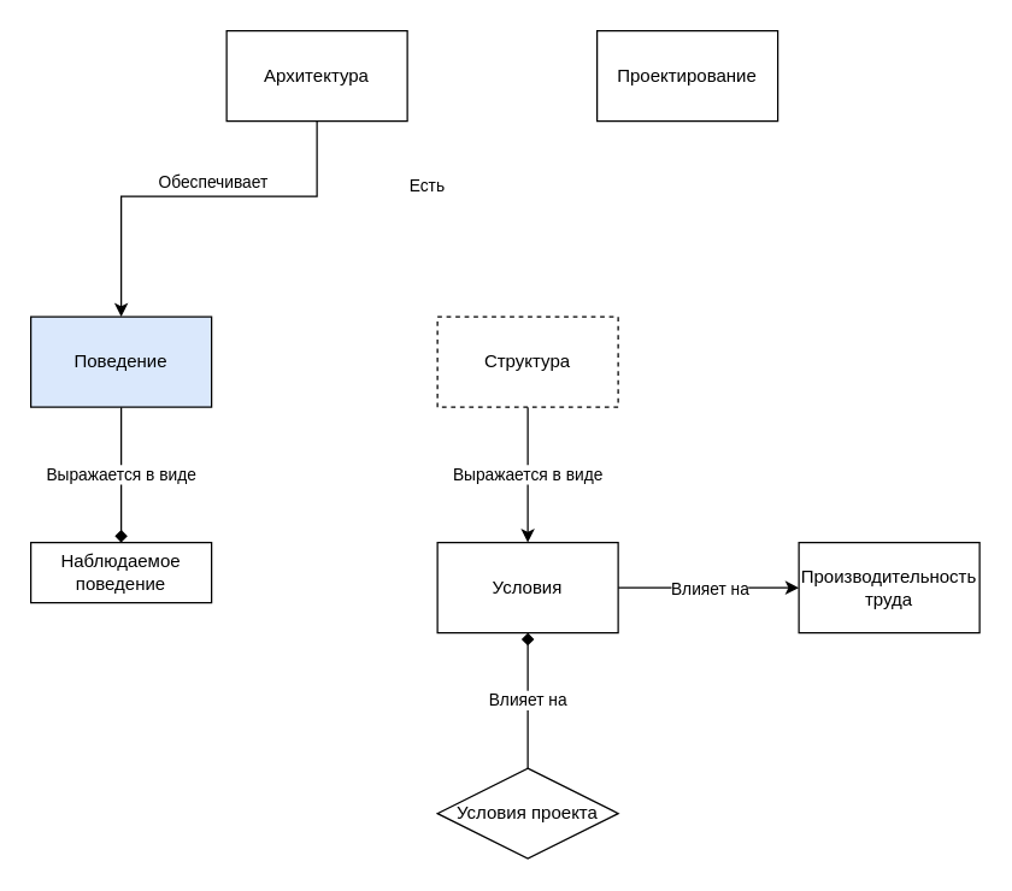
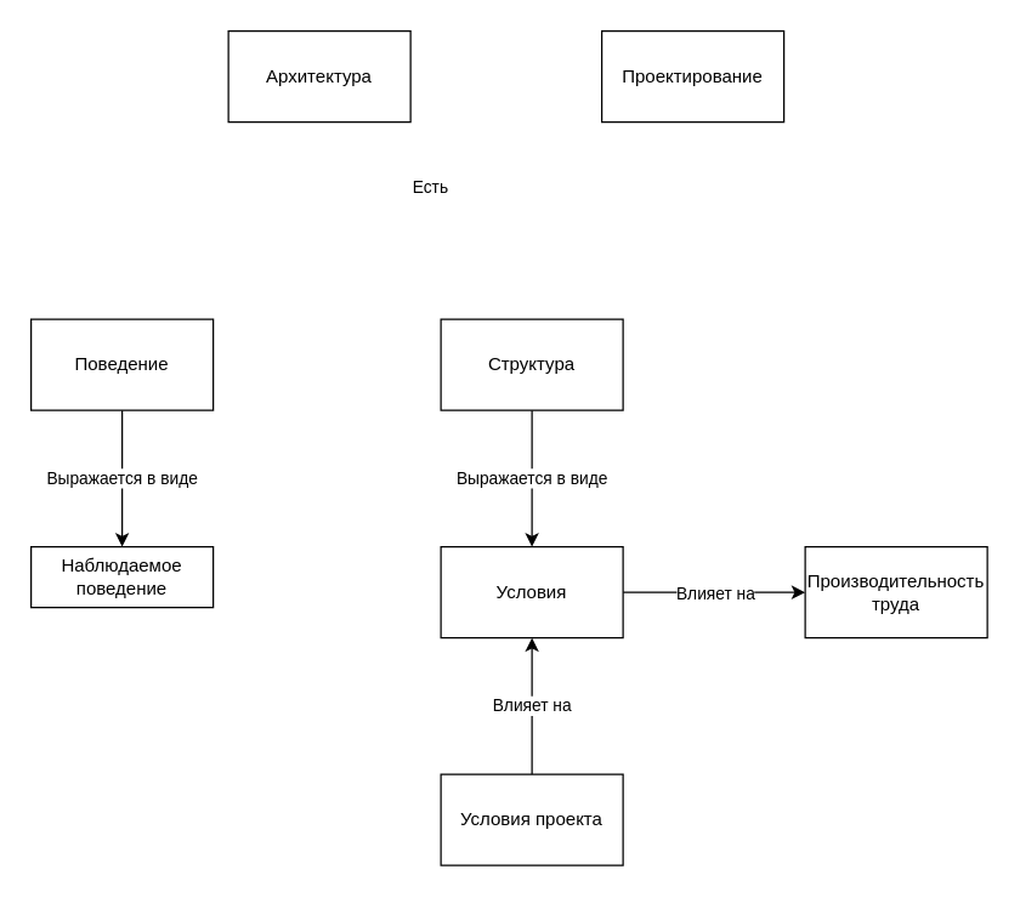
  <mxCell id="0" />
  <mxCell id="1" parent="0" />
  <mxCell id="2" value="Вд" style="edgeStyle=orthogonalEdgeStyle;rounded=0;orthogonalLoop=1;jettySize=auto;html=1;entryX=0;entryY=0.5;entryDx=0;entryDy=0;" parent="1" source="4" target="5" edge="1"><mxGeometry relative="1" as="geometry" /></mxCell>
  <mxCell id="3" value="Влияет на" style="edgeLabel;html=1;align=center;verticalAlign=middle;resizable=0;points=[];" parent="2" vertex="1" connectable="0"><mxGeometry x="-0.172" y="-1" relative="1" as="geometry"><mxPoint x="10" y="-1" as="offset" /></mxGeometry></mxCell>
  <mxCell id="4" value="Условия" style="rounded=0;whiteSpace=wrap;html=1;" parent="1" vertex="1"><mxGeometry x="290" y="360" width="120" height="60" as="geometry" /></mxCell>
  <mxCell id="5" value="Производительность&lt;br&gt;труда" style="whiteSpace=wrap;html=1;rounded=0;" parent="1" vertex="1"><mxGeometry x="530" y="360" width="120" height="60" as="geometry" /></mxCell>
  <mxCell id="6" value="Выражается в виде" style="edgeStyle=orthogonalEdgeStyle;rounded=0;orthogonalLoop=1;jettySize=auto;html=1;" parent="1" source="7" target="4" edge="1"><mxGeometry relative="1" as="geometry"><Array as="points"><mxPoint x="350" y="310" /><mxPoint x="350" y="310" /></Array><mxPoint as="offset" /></mxGeometry></mxCell>
- <mxCell id="7" value="Структура" style="whiteSpace=wrap;html=1;rounded=0;dashed=1;" parent="1" vertex="1"><mxGeometry x="290" y="210" width="120" height="60" as="geometry" /></mxCell>
- <mxCell id="8" value="Выражается в виде" style="edgeStyle=orthogonalEdgeStyle;rounded=0;orthogonalLoop=1;jettySize=auto;html=1;endArrow=diamond;" edge="1" parent="1" source="9" target="17"><mxGeometry relative="1" as="geometry" /></mxCell>
- <mxCell id="9" value="Поведение" style="whiteSpace=wrap;html=1;rounded=0;fillColor=#dae8fc;" parent="1" vertex="1"><mxGeometry x="20" y="210" width="120" height="60" as="geometry" /></mxCell>
- <mxCell id="10" style="edgeStyle=orthogonalEdgeStyle;rounded=0;orthogonalLoop=1;jettySize=auto;html=1;" edge="1" parent="1" source="12" target="9"><mxGeometry relative="1" as="geometry"><Array as="points"><mxPoint x="210" y="130" /><mxPoint x="80" y="130" /></Array></mxGeometry></mxCell>
- <mxCell id="11" value="Обеспечивает" style="edgeLabel;html=1;align=center;verticalAlign=middle;resizable=0;points=[];" vertex="1" connectable="0" parent="10"><mxGeometry x="-0.254" relative="1" as="geometry"><mxPoint x="-23" y="-10" as="offset" /></mxGeometry></mxCell>
+ <mxCell id="7" value="Структура" style="whiteSpace=wrap;html=1;rounded=0;" parent="1" vertex="1"><mxGeometry x="290" y="210" width="120" height="60" as="geometry" /></mxCell>
+ <mxCell id="8" value="Выражается в виде" style="edgeStyle=orthogonalEdgeStyle;rounded=0;orthogonalLoop=1;jettySize=auto;html=1;" edge="1" parent="1" source="9" target="17"><mxGeometry relative="1" as="geometry" /></mxCell>
+ <mxCell id="9" value="Поведение" style="whiteSpace=wrap;html=1;rounded=0;" parent="1" vertex="1"><mxGeometry x="20" y="210" width="120" height="60" as="geometry" /></mxCell>
  <mxCell id="12" value="Архитектура" style="whiteSpace=wrap;html=1;rounded=0;" parent="1" vertex="1"><mxGeometry x="150" y="20" width="120" height="60" as="geometry" /></mxCell>
  <mxCell id="13" value="Проектирование" style="whiteSpace=wrap;html=1;rounded=0;" parent="1" vertex="1"><mxGeometry x="396" y="20" width="120" height="60" as="geometry" /></mxCell>
- <mxCell id="14" value="Влияет на" style="edgeStyle=orthogonalEdgeStyle;rounded=0;orthogonalLoop=1;jettySize=auto;html=1;entryX=0.5;entryY=1;entryDx=0;entryDy=0;endArrow=diamond;" parent="1" source="15" target="4" edge="1"><mxGeometry relative="1" as="geometry" /></mxCell>
- <mxCell id="15" value="Условия проекта" style="rhombus;whiteSpace=wrap;html=1;" parent="1" vertex="1"><mxGeometry x="290" y="510" width="120" height="60" as="geometry" /></mxCell>
+ <mxCell id="14" value="Влияет на" style="edgeStyle=orthogonalEdgeStyle;rounded=0;orthogonalLoop=1;jettySize=auto;html=1;entryX=0.5;entryY=1;entryDx=0;entryDy=0;" parent="1" source="15" target="4" edge="1"><mxGeometry relative="1" as="geometry" /></mxCell>
+ <mxCell id="15" value="Условия проекта" style="whiteSpace=wrap;html=1;rounded=0;" parent="1" vertex="1"><mxGeometry x="290" y="510" width="120" height="60" as="geometry" /></mxCell>
  <mxCell id="16" value="Есть" style="edgeLabel;html=1;align=center;verticalAlign=middle;resizable=0;points=[];" vertex="1" connectable="0" parent="1"><mxGeometry x="279.997" y="120" as="geometry"><mxPoint x="3" y="2" as="offset" /></mxGeometry></mxCell>
  <mxCell id="17" value="Наблюдаемое поведение" style="whiteSpace=wrap;html=1;rounded=0;" vertex="1" parent="1"><mxGeometry x="20" y="360" width="120" height="40" as="geometry" /></mxCell>
